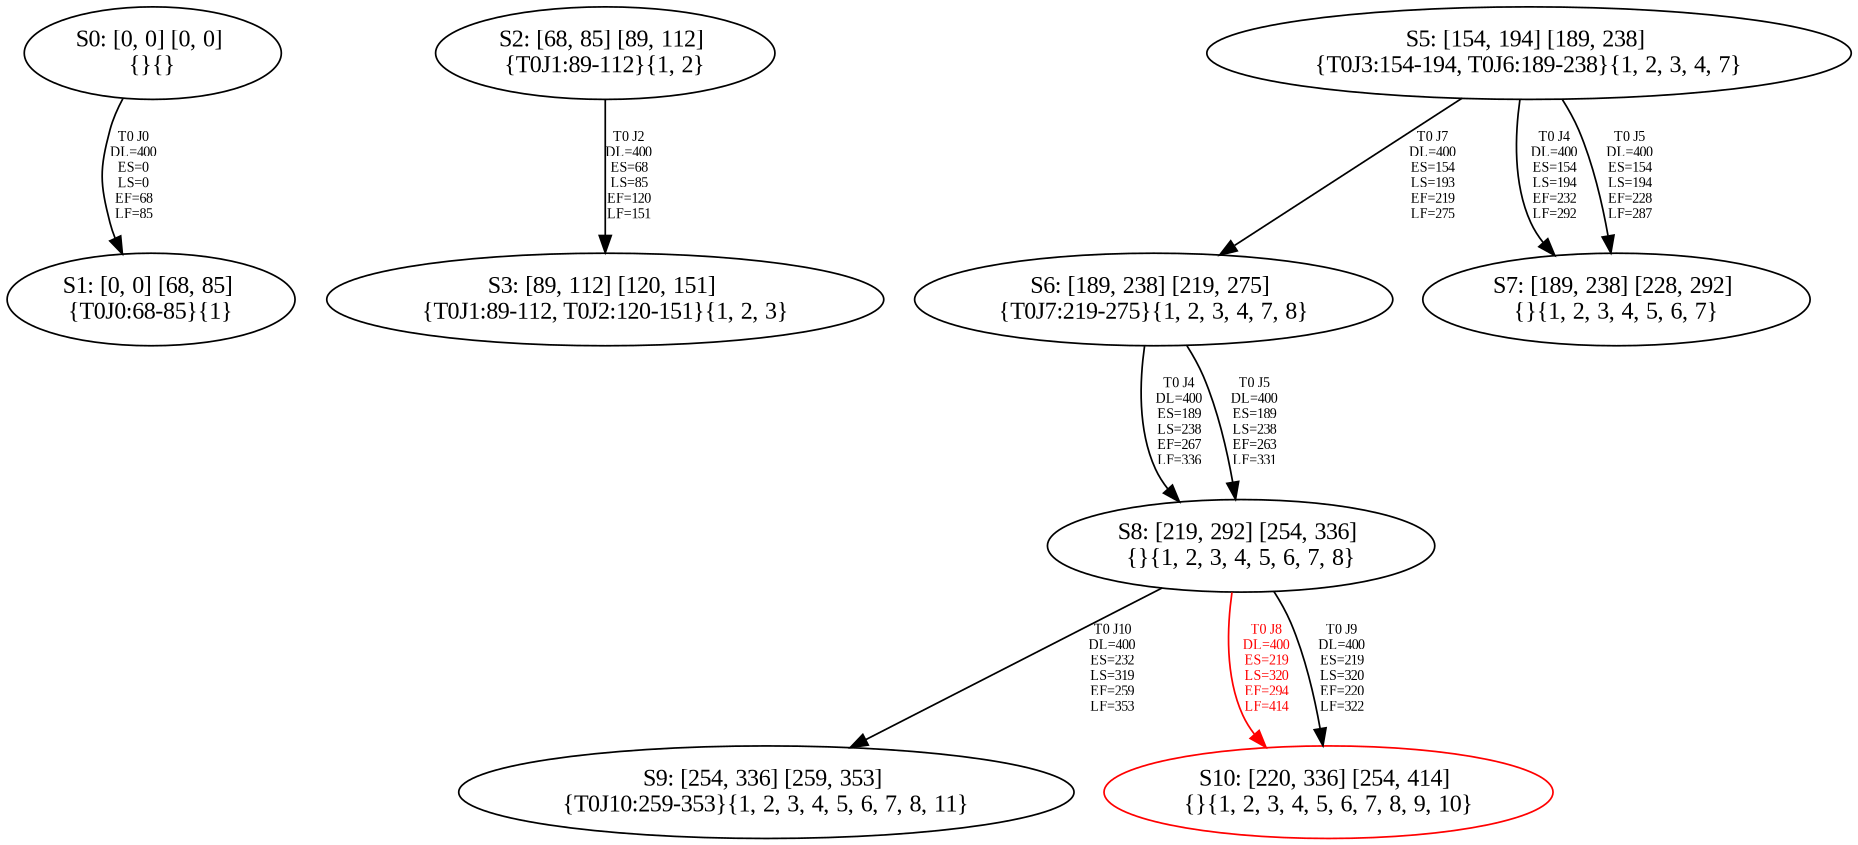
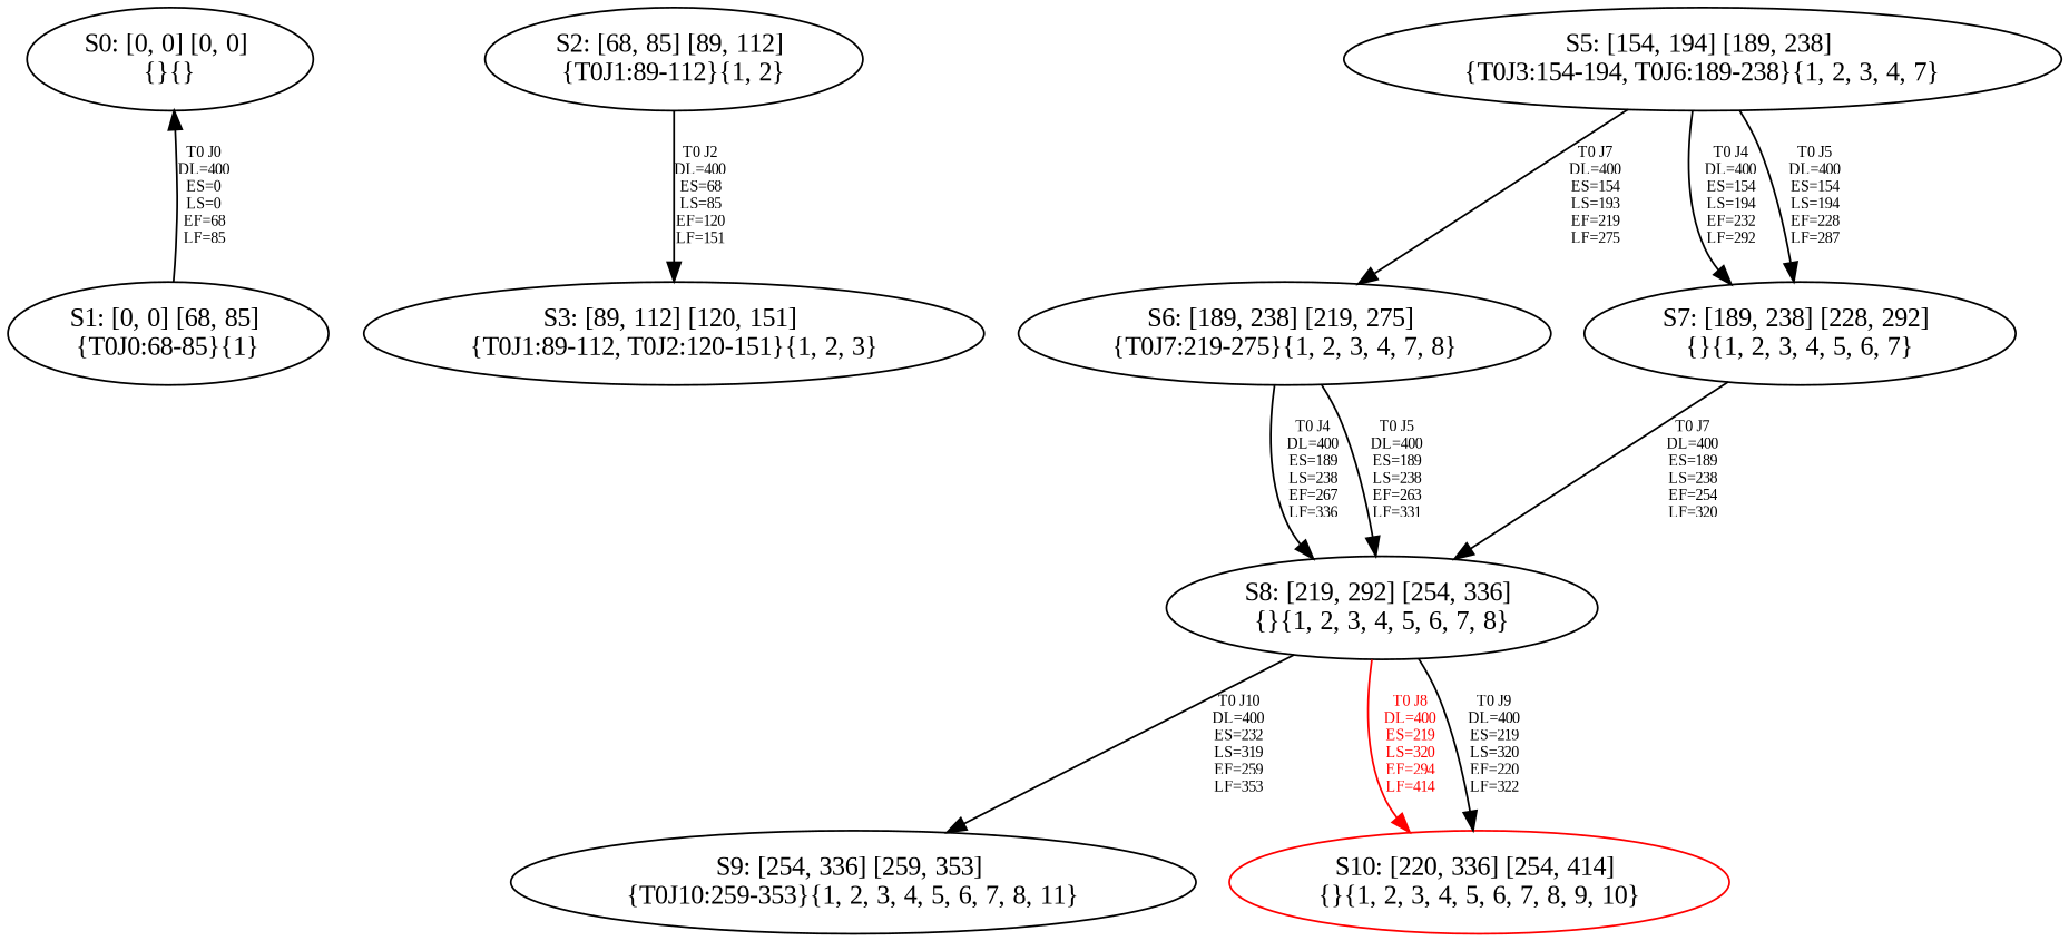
  digraph {
    fontname="Liberation Serif"
    node [fontname="Liberation Serif"]
    edge [fontname="Liberation Serif" fontsize=8]
    n1 [label="S0: [0, 0] [0, 0] \n{}{}"]
    n2 [label="S1: [0, 0] [68, 85] \n{T0J0:68-85}{1}"]
    n3 [label="S2: [68, 85] [89, 112] \n{T0J1:89-112}{1, 2}"]
    n4 [label="S3: [89, 112] [120, 151] \n{T0J1:89-112, T0J2:120-151}{1, 2, 3}"]
    n5 [label="S5: [154, 194] [189, 238] \n{T0J3:154-194, T0J6:189-238}{1, 2, 3, 4, 7}"]
    n6 [label="S6: [189, 238] [219, 275] \n{T0J7:219-275}{1, 2, 3, 4, 7, 8}"]
    n7 [label="S7: [189, 238] [228, 292] \n{}{1, 2, 3, 4, 5, 6, 7}"]
    n8 [label="S8: [219, 292] [254, 336] \n{}{1, 2, 3, 4, 5, 6, 7, 8}"]
    n9 [label="S9: [254, 336] [259, 353] \n{T0J10:259-353}{1, 2, 3, 4, 5, 6, 7, 8, 11}"]
    n10 [color=Red label="S10: [220, 336] [254, 414] \n{}{1, 2, 3, 4, 5, 6, 7, 8, 9, 10}"]
-   n1 -> n2 [label="T0 J0\nDL=400\nES=0\nLS=0\nEF=68\nLF=85"]
+   n2 -> n1 [label="T0 J0\nDL=400\nES=0\nLS=0\nEF=68\nLF=85"]
    n3 -> n4 [label="T0 J2\nDL=400\nES=68\nLS=85\nEF=120\nLF=151"]
    n5 -> n6 [label="T0 J7\nDL=400\nES=154\nLS=193\nEF=219\nLF=275"]
    n5 -> n7 [label="T0 J4\nDL=400\nES=154\nLS=194\nEF=232\nLF=292"]
    n5 -> n7 [label="T0 J5\nDL=400\nES=154\nLS=194\nEF=228\nLF=287"]
    n6 -> n8 [label="T0 J4\nDL=400\nES=189\nLS=238\nEF=267\nLF=336"]
    n6 -> n8 [label="T0 J5\nDL=400\nES=189\nLS=238\nEF=263\nLF=331"]
+   n7 -> n8 [label="T0 J7\nDL=400\nES=189\nLS=238\nEF=254\nLF=320"]
    n8 -> n9 [label="T0 J10\nDL=400\nES=232\nLS=319\nEF=259\nLF=353"]
    n8 -> n10 [color=Red fontcolor=Red label="T0 J8\nDL=400\nES=219\nLS=320\nEF=294\nLF=414"]
    n8 -> n10 [label="T0 J9\nDL=400\nES=219\nLS=320\nEF=220\nLF=322"]
  }
